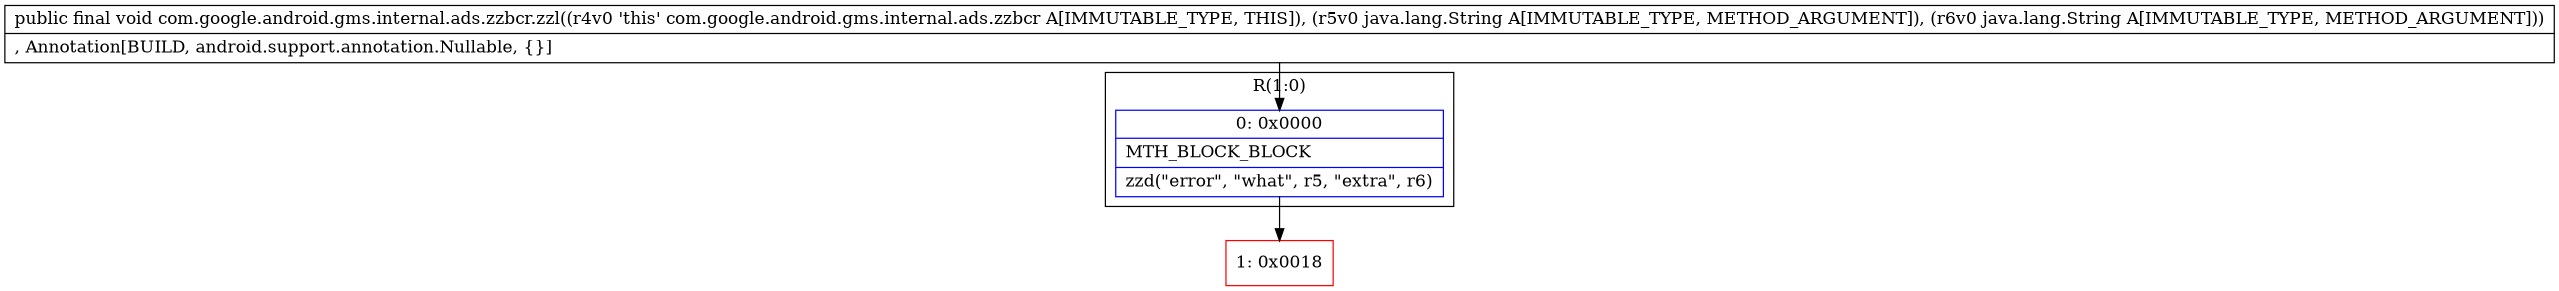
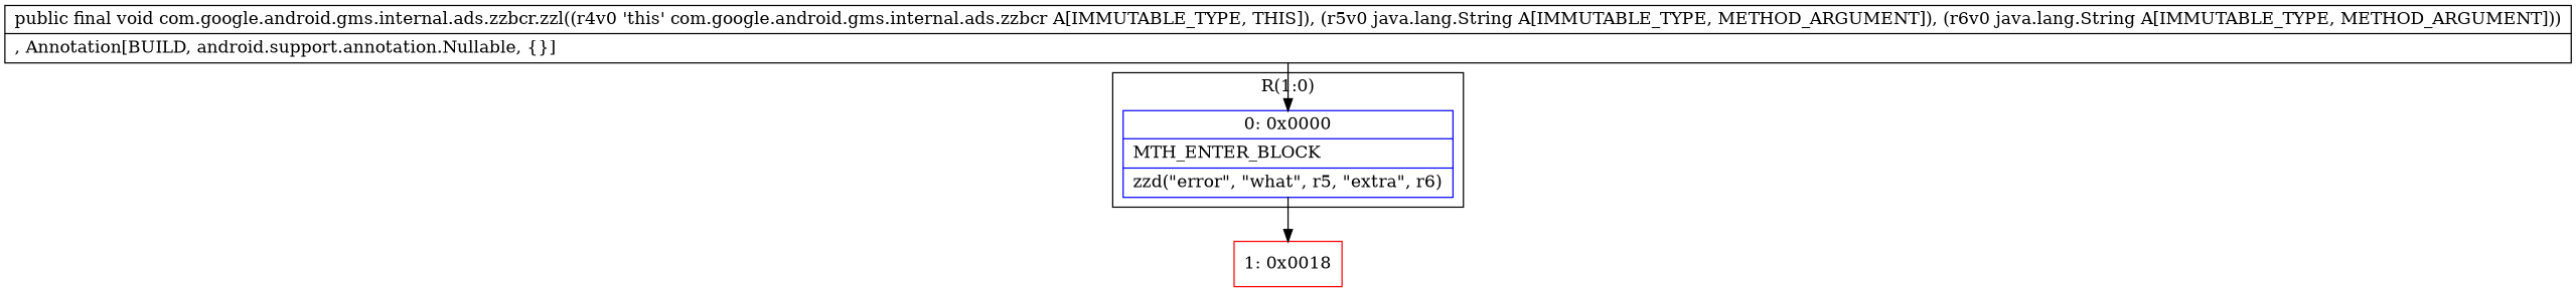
  digraph {
    node [shape=record]
-   n1 [color=blue label="{0\:\ 0x0000|MTH_BLOCK_BLOCK\l|zzd(\"error\", \"what\", r5, \"extra\", r6)\l}"]
+   n1 [color=blue label="{0\:\ 0x0000|MTH_ENTER_BLOCK\l|zzd(\"error\", \"what\", r5, \"extra\", r6)\l}"]
    n2 [color=red label="{1\:\ 0x0018}"]
    n3 [label="{public final void com.google.android.gms.internal.ads.zzbcr.zzl((r4v0 'this' com.google.android.gms.internal.ads.zzbcr A[IMMUTABLE_TYPE, THIS]), (r5v0 java.lang.String A[IMMUTABLE_TYPE, METHOD_ARGUMENT]), (r6v0 java.lang.String A[IMMUTABLE_TYPE, METHOD_ARGUMENT]))  | , Annotation[BUILD, android.support.annotation.Nullable, \{\}]\l}"]
    subgraph cluster_1 {
      label="R(1:0)"
      n1
    }
    n1 -> n2
    n3 -> n1
  }
